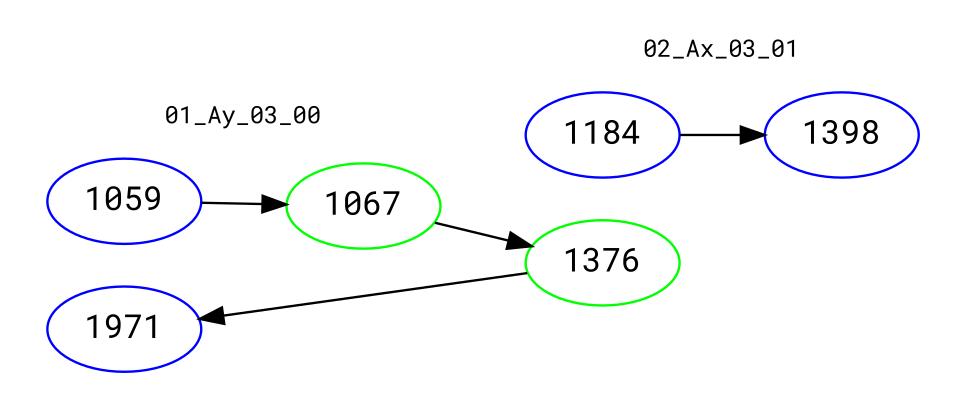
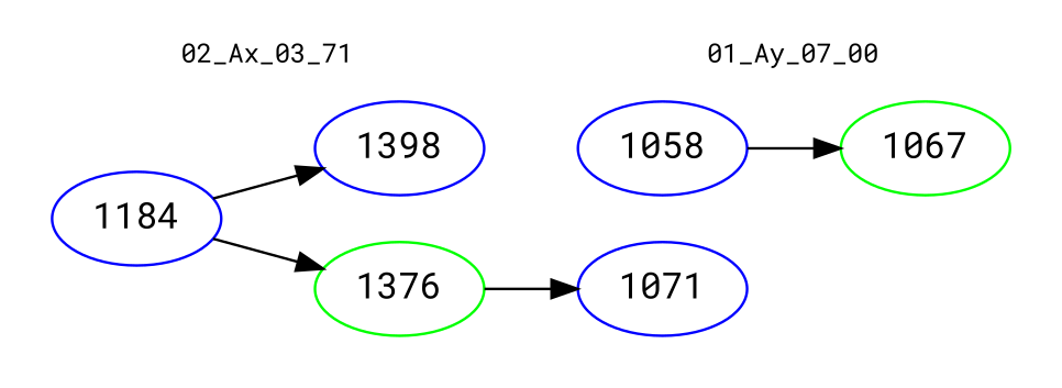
  digraph {
    fontname="Roboto Mono"
    rankdir=LR
    node [color=blue fontname="Roboto Mono"]
    edge [color=black fontname="Roboto Mono"]
-   n1 [label=1059]
-   n2 [label=1971]
+   n1 [label=1058]
+   n2 [label=1071]
    n3 [color=green label=1067]
    n4 [label=1184]
    n5 [color=green label=1376]
    n6 [label=1398]
    subgraph cluster_1 {
      color=white
      fontsize=10
-     label="01_Ay_03_00"
+     label="01_Ay_07_00"
      n1
      n2
      n3
    }
    subgraph cluster_2 {
      color=white
      fontsize=10
-     label="02_Ax_03_01"
+     label="02_Ax_03_71"
      n4
      n5
      n6
    }
    n1 -> n3
-   n3 -> n5
+   n4 -> n5
    n4 -> n6
    n5 -> n2
  }
